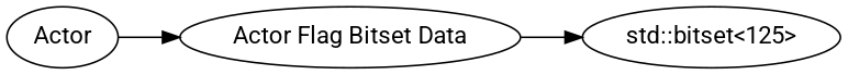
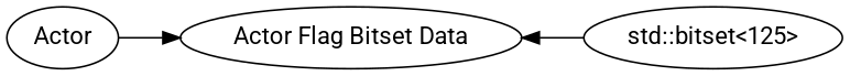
  digraph {
    fontname=Roboto
    rankdir=LR
    node [fontname=Roboto]
    edge [fontname=Roboto]
    n1 [label="std::bitset<125>"]
    n2 [label=Actor]
    n3 [label="Actor Flag Bitset Data"]
    subgraph sub_1 {
      rank=max
      n1
    }
    n2 -> n3
-   n3 -> n1
+   n1 -> n3
  }
